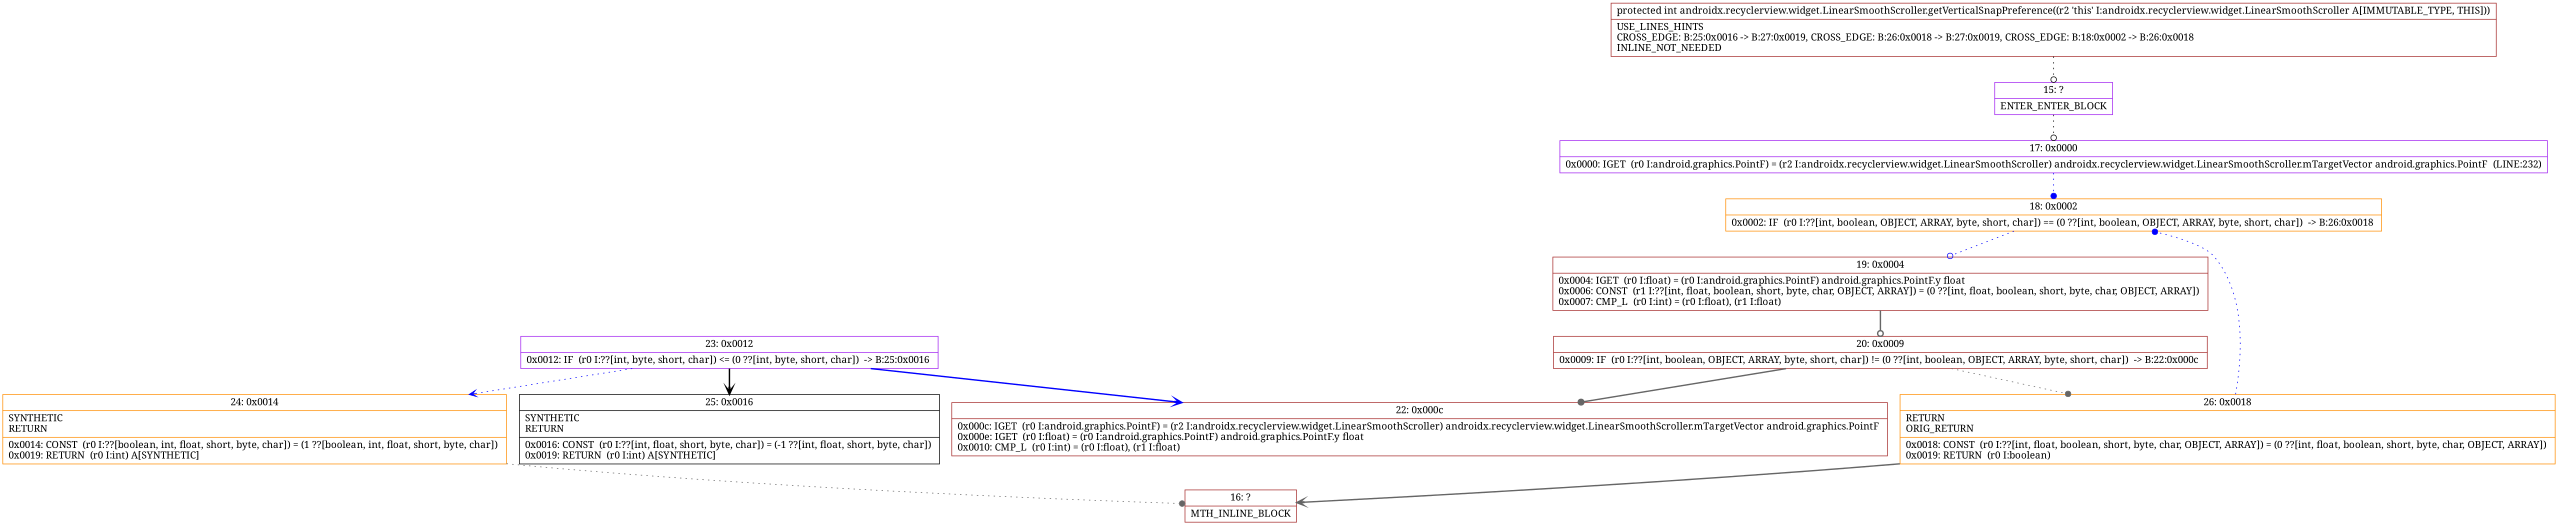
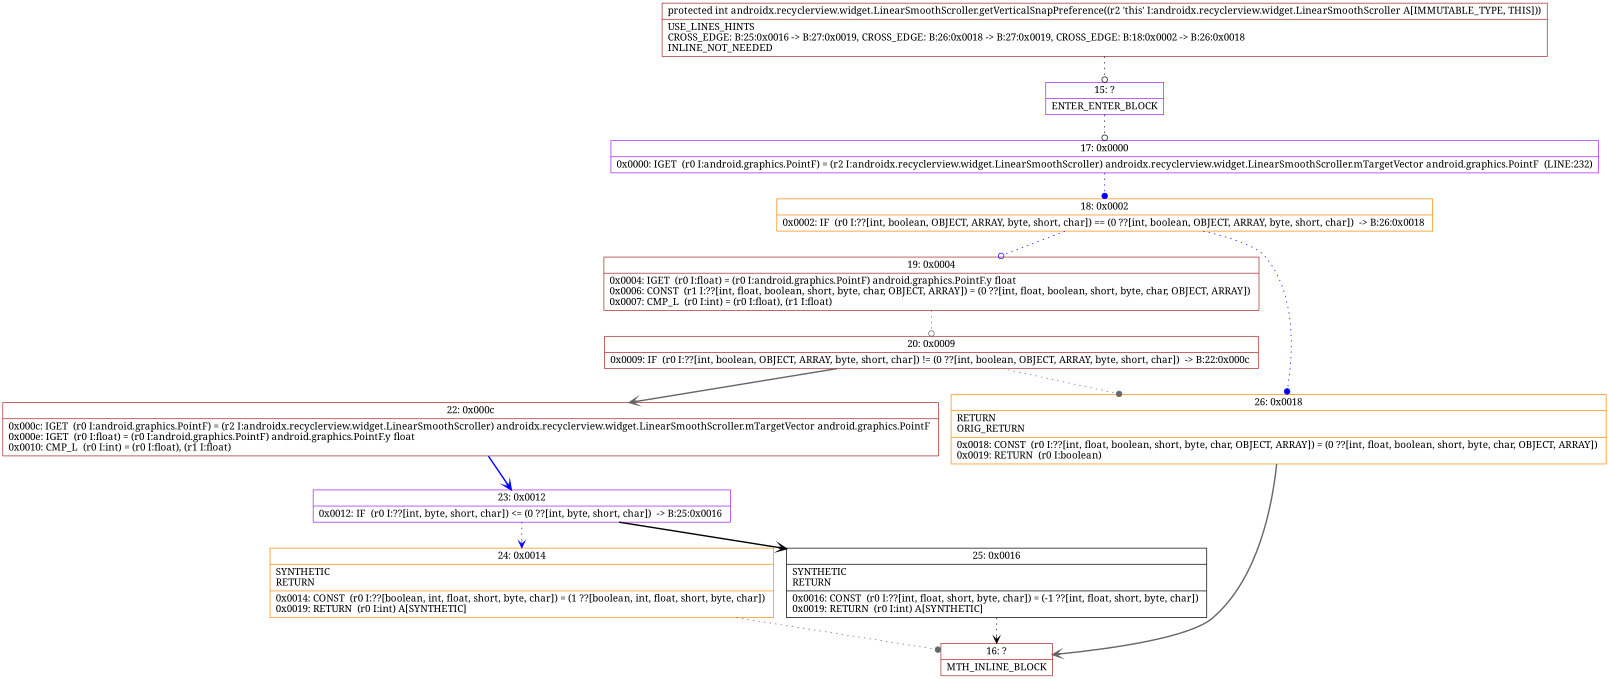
  digraph {
    fontname="Noto Serif"
    node [color=brown fontname="Noto Serif" shape=record]
    edge [arrowhead=vee color=blue fontname="Noto Serif" style=dotted]
    n1 [color=purple label="{15\:\ ?|ENTER_ENTER_BLOCK\l}"]
    n2 [color=purple label="{17\:\ 0x0000|0x0000: IGET  (r0 I:android.graphics.PointF) = (r2 I:androidx.recyclerview.widget.LinearSmoothScroller) androidx.recyclerview.widget.LinearSmoothScroller.mTargetVector android.graphics.PointF  (LINE:232)\l}"]
    n3 [color=darkorange label="{18\:\ 0x0002|0x0002: IF  (r0 I:??[int, boolean, OBJECT, ARRAY, byte, short, char]) == (0 ??[int, boolean, OBJECT, ARRAY, byte, short, char])  \-\> B:26:0x0018 \l}"]
    n4 [label="{19\:\ 0x0004|0x0004: IGET  (r0 I:float) = (r0 I:android.graphics.PointF) android.graphics.PointF.y float \l0x0006: CONST  (r1 I:??[int, float, boolean, short, byte, char, OBJECT, ARRAY]) = (0 ??[int, float, boolean, short, byte, char, OBJECT, ARRAY]) \l0x0007: CMP_L  (r0 I:int) = (r0 I:float), (r1 I:float) \l}"]
    n5 [color=darkorange label="{26\:\ 0x0018|RETURN\lORIG_RETURN\l|0x0018: CONST  (r0 I:??[int, float, boolean, short, byte, char, OBJECT, ARRAY]) = (0 ??[int, float, boolean, short, byte, char, OBJECT, ARRAY]) \l0x0019: RETURN  (r0 I:boolean) \l}"]
    n6 [label="{20\:\ 0x0009|0x0009: IF  (r0 I:??[int, boolean, OBJECT, ARRAY, byte, short, char]) != (0 ??[int, boolean, OBJECT, ARRAY, byte, short, char])  \-\> B:22:0x000c \l}"]
    n7 [label="{16\:\ ?|MTH_INLINE_BLOCK\l}"]
    n8 [label="{22\:\ 0x000c|0x000c: IGET  (r0 I:android.graphics.PointF) = (r2 I:androidx.recyclerview.widget.LinearSmoothScroller) androidx.recyclerview.widget.LinearSmoothScroller.mTargetVector android.graphics.PointF \l0x000e: IGET  (r0 I:float) = (r0 I:android.graphics.PointF) android.graphics.PointF.y float \l0x0010: CMP_L  (r0 I:int) = (r0 I:float), (r1 I:float) \l}"]
    n9 [color=purple label="{23\:\ 0x0012|0x0012: IF  (r0 I:??[int, byte, short, char]) \<= (0 ??[int, byte, short, char])  \-\> B:25:0x0016 \l}"]
    n10 [color=darkorange label="{24\:\ 0x0014|SYNTHETIC\lRETURN\l|0x0014: CONST  (r0 I:??[boolean, int, float, short, byte, char]) = (1 ??[boolean, int, float, short, byte, char]) \l0x0019: RETURN  (r0 I:int) A[SYNTHETIC]\l}"]
    n11 [color=black label="{25\:\ 0x0016|SYNTHETIC\lRETURN\l|0x0016: CONST  (r0 I:??[int, float, short, byte, char]) = (\-1 ??[int, float, short, byte, char]) \l0x0019: RETURN  (r0 I:int) A[SYNTHETIC]\l}"]
    n12 [label="{protected int androidx.recyclerview.widget.LinearSmoothScroller.getVerticalSnapPreference((r2 'this' I:androidx.recyclerview.widget.LinearSmoothScroller A[IMMUTABLE_TYPE, THIS]))  | USE_LINES_HINTS\lCROSS_EDGE: B:25:0x0016 \-\> B:27:0x0019, CROSS_EDGE: B:26:0x0018 \-\> B:27:0x0019, CROSS_EDGE: B:18:0x0002 \-\> B:26:0x0018\lINLINE_NOT_NEEDED\l}"]
    n1 -> n2 [arrowhead=odot color=black]
    n2 -> n3 [arrowhead=dot]
    n3 -> n4 [arrowhead=odot]
-   n5 -> n3 [arrowhead=dot]
-   n4 -> n6 [arrowhead=odot color=gray40 style=bold]
+   n3 -> n5 [arrowhead=dot]
+   n4 -> n6 [arrowhead=odot color=gray40]
    n5 -> n7 [color=gray40 style=bold]
    n6 -> n5 [arrowhead=dot color=gray40]
-   n6 -> n8 [arrowhead=dot color=gray40 style=bold]
-   n9 -> n8 [style=bold]
+   n6 -> n8 [color=gray40 style=bold]
+   n8 -> n9 [style=bold]
    n9 -> n10
    n9 -> n11 [color=black style=bold]
    n10 -> n7 [arrowhead=dot color=gray40]
+   n11 -> n7 [color=black]
    n12 -> n1 [arrowhead=odot color=black]
  }
